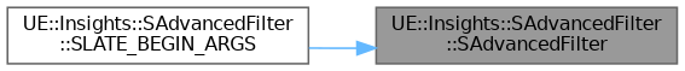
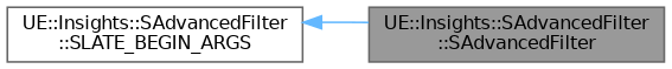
  digraph {
    rankdir=RL
    node [fontname=Helvetica fontsize=10 shape=box style=filled]
    n1 [color=gray40 fillcolor=grey60 fontcolor=black height=0.2 label="UE::Insights::SAdvancedFilter\l::SAdvancedFilter" width=0.4]
    n2 [color=grey40 fillcolor=white height=0.2 label="UE::Insights::SAdvancedFilter\l::SLATE_BEGIN_ARGS" width=0.4]
-   n1 -> n2 [color=steelblue1 dir=back fontname=Helvetica fontsize=10 labelfontname=Helvetica labelfontsize=10 style=solid]
+   n2 -> n1 [color=steelblue1 dir=back fontname=Helvetica fontsize=10 labelfontname=Helvetica labelfontsize=10 style=solid]
  }
